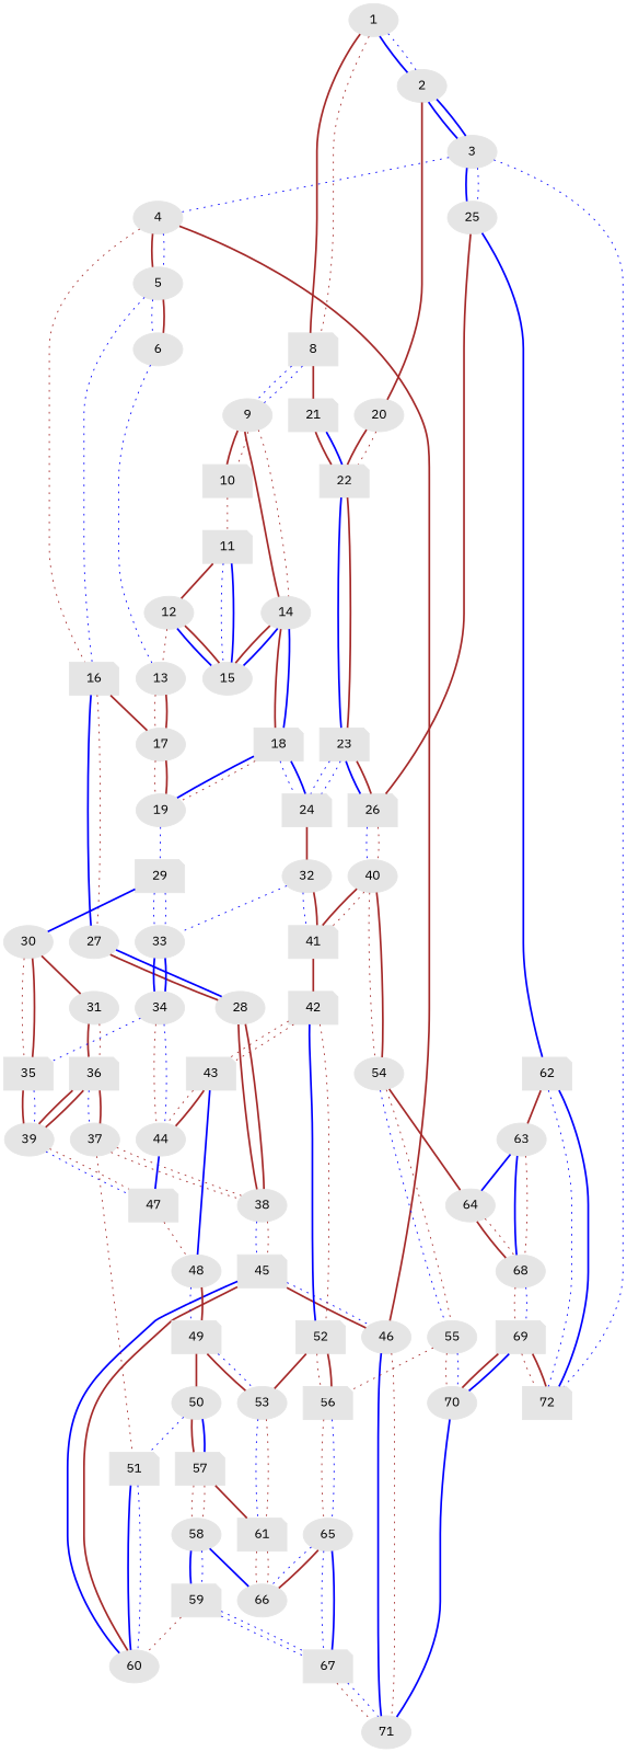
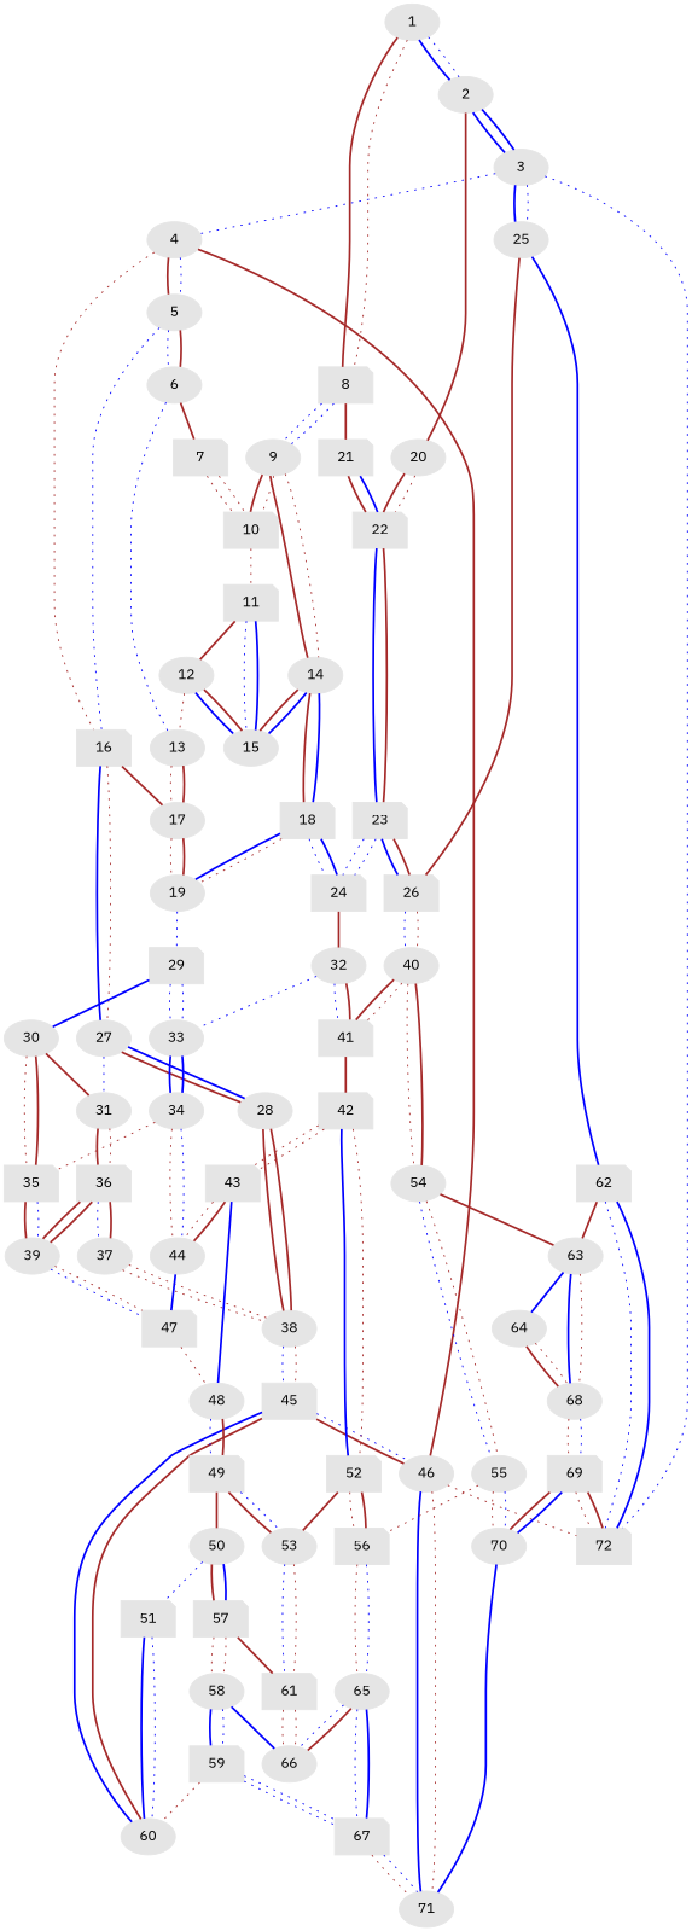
  graph {
    fontname="IBM Plex Sans"
    node [color=gray90 fontname="IBM Plex Sans" shape=ellipse style=filled]
    edge [color=brown fontname="IBM Plex Sans" style=dotted]
    1
    2
    8 [shape=note]
    3
    20
    9
    21 [shape=note]
    4
    25
    72 [shape=note]
    22 [shape=note]
    5
    46
    16 [shape=note]
    26 [shape=note]
    62 [shape=note]
    6
    28
    38
    71
+   7 [shape=note]
    13
    17
    27
    10 [shape=note]
    11 [shape=note]
    14
    15
    18 [shape=note]
    12
    19
    24 [shape=note]
    31
    29 [shape=note]
    32
    30
    33
    23 [shape=note]
    40
    41 [shape=note]
    63
    54
    36 [shape=note]
    45 [shape=note]
    35 [shape=note]
    34
    39
    37
    42 [shape=note]
    44
    47 [shape=note]
    51 [shape=note]
    60
    48
    55
    64
    43 [shape=note]
    52 [shape=note]
    53
    56 [shape=note]
    49 [shape=note]
    50
    57 [shape=note]
    61 [shape=note]
    58
    65
    66
    70
    68
    67 [shape=note]
    59 [shape=note]
    69 [shape=note]
    1 -- 2 [color=blue style=bold]
    1 -- 2 [color=blue]
    1 -- 8 [style=bold]
    1 -- 8
    2 -- 3 [color=blue style=bold]
    2 -- 3 [color=blue style=bold]
    2 -- 20 [style=bold]
    8 -- 9 [color=blue]
    8 -- 9 [color=blue]
    8 -- 21 [style=bold]
    3 -- 4 [color=blue]
    3 -- 25 [color=blue style=bold]
    3 -- 25 [color=blue]
    3 -- 72 [color=blue]
    20 -- 22 [style=bold]
    20 -- 22
    9 -- 10 [style=bold]
    9 -- 10
    9 -- 14 [style=bold]
    9 -- 14
    21 -- 22 [style=bold]
    21 -- 22 [color=blue style=bold]
    4 -- 5 [style=bold]
    4 -- 5 [color=blue]
    4 -- 46 [style=bold]
    4 -- 16
    25 -- 26 [style=bold]
    25 -- 62 [color=blue style=bold]
    22 -- 23 [color=blue style=bold]
    22 -- 23 [style=bold]
    5 -- 16 [color=blue]
    5 -- 6 [color=blue]
    5 -- 6 [style=bold]
+   46 -- 72
    46 -- 71 [color=blue style=bold]
    46 -- 71
    16 -- 17 [style=bold]
    16 -- 27 [color=blue style=bold]
    16 -- 27
    26 -- 40 [color=blue]
    26 -- 40
    62 -- 72 [color=blue]
    62 -- 72 [color=blue style=bold]
    62 -- 63 [style=bold]
+   6 -- 7 [style=bold]
    6 -- 13 [color=blue]
    28 -- 38 [style=bold]
    28 -- 38 [style=bold]
    38 -- 45 [color=blue]
    38 -- 45
+   7 -- 10
+   7 -- 10
    13 -- 17
    13 -- 17 [style=bold]
    17 -- 19
    17 -- 19 [style=bold]
    27 -- 28 [style=bold]
    27 -- 28 [color=blue style=bold]
+   27 -- 31 [color=blue]
    10 -- 11
    11 -- 15 [color=blue]
    11 -- 15 [color=blue style=bold]
    11 -- 12 [style=bold]
    14 -- 15 [style=bold]
    14 -- 15 [color=blue style=bold]
    14 -- 18 [style=bold]
    14 -- 18 [color=blue style=bold]
    18 -- 19 [color=blue style=bold]
    18 -- 19
    18 -- 24 [color=blue]
    18 -- 24 [color=blue style=bold]
    12 -- 13
    12 -- 15 [color=blue style=bold]
    12 -- 15 [style=bold]
    19 -- 29 [color=blue]
    24 -- 32 [style=bold]
    31 -- 36 [style=bold]
    31 -- 36
    29 -- 30 [color=blue style=bold]
    29 -- 33 [color=blue]
    29 -- 33 [color=blue]
    32 -- 33 [color=blue]
    32 -- 41 [color=blue]
    32 -- 41 [style=bold]
    30 -- 31 [style=bold]
    30 -- 35
    30 -- 35 [style=bold]
    33 -- 34 [color=blue style=bold]
    33 -- 34 [color=blue style=bold]
    23 -- 26 [color=blue style=bold]
    23 -- 26 [style=bold]
    23 -- 24 [color=blue]
    23 -- 24 [color=blue]
    40 -- 41 [style=bold]
    40 -- 41
    40 -- 54
    40 -- 54 [style=bold]
    41 -- 42 [style=bold]
    63 -- 64 [color=blue style=bold]
    63 -- 68 [color=blue style=bold]
    63 -- 68
    54 -- 55 [color=blue]
    54 -- 55
-   54 -- 64 [style=bold]
+   54 -- 63 [style=bold]
    36 -- 39 [style=bold]
    36 -- 39 [style=bold]
    36 -- 37 [color=blue]
    36 -- 37 [style=bold]
    45 -- 46 [style=bold]
    45 -- 46 [color=blue]
    45 -- 60 [color=blue style=bold]
    45 -- 60 [style=bold]
    35 -- 39 [style=bold]
    35 -- 39 [color=blue]
-   34 -- 35 [color=blue]
+   34 -- 35
    34 -- 44
    34 -- 44 [color=blue]
    39 -- 47 [color=blue]
    39 -- 47
    37 -- 38
    37 -- 38
-   37 -- 51
    42 -- 43
    42 -- 43
    42 -- 52 [color=blue style=bold]
    42 -- 52
    44 -- 47 [color=blue style=bold]
    47 -- 48
    51 -- 60 [color=blue style=bold]
    51 -- 60 [color=blue]
    48 -- 49 [color=blue]
    48 -- 49 [style=bold]
    55 -- 56
    55 -- 70
    55 -- 70 [color=blue]
    64 -- 68 [style=bold]
    64 -- 68
    43 -- 44
    43 -- 44 [style=bold]
    43 -- 48 [color=blue style=bold]
    52 -- 53 [style=bold]
    52 -- 56
    52 -- 56 [style=bold]
    53 -- 61 [color=blue]
    53 -- 61
    56 -- 65
    56 -- 65 [color=blue]
    49 -- 53 [style=bold]
    49 -- 53 [color=blue]
    49 -- 50 [style=bold]
    50 -- 51 [color=blue]
    50 -- 57 [style=bold]
    50 -- 57 [color=blue style=bold]
    57 -- 61 [style=bold]
    57 -- 58
    57 -- 58
    61 -- 66
    61 -- 66
    58 -- 66 [color=blue style=bold]
    58 -- 59 [color=blue style=bold]
    58 -- 59 [color=blue]
    65 -- 66 [color=blue]
    65 -- 66 [style=bold]
    65 -- 67 [color=blue]
    65 -- 67 [color=blue style=bold]
    70 -- 71 [color=blue style=bold]
    68 -- 69
    68 -- 69 [color=blue]
    67 -- 71
    67 -- 71 [color=blue]
    59 -- 60
    59 -- 67 [color=blue]
    59 -- 67 [color=blue]
    69 -- 72
    69 -- 72 [style=bold]
    69 -- 70 [style=bold]
    69 -- 70 [color=blue style=bold]
  }
